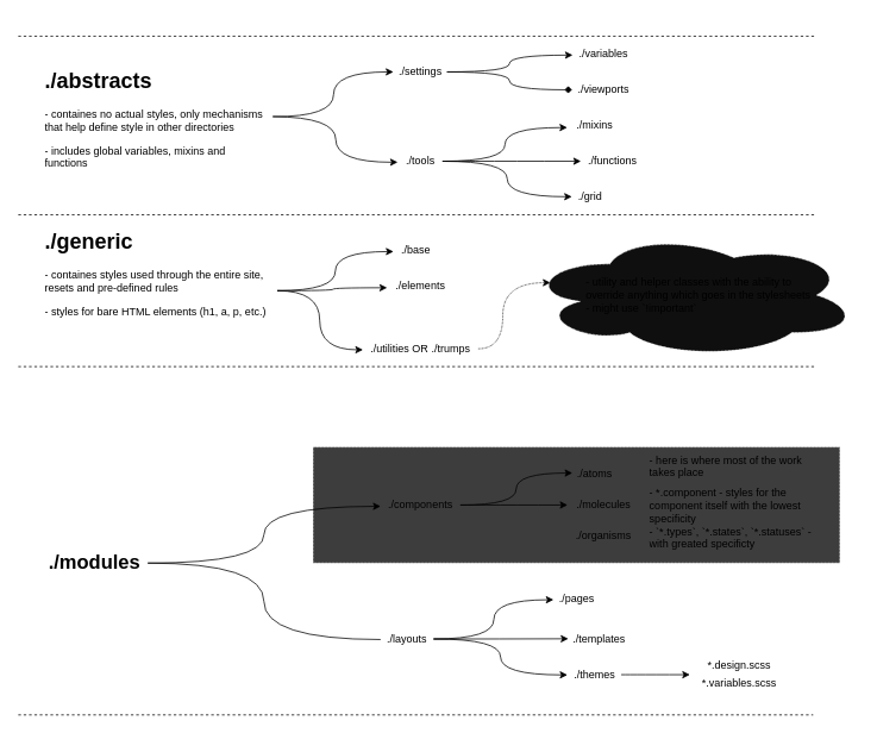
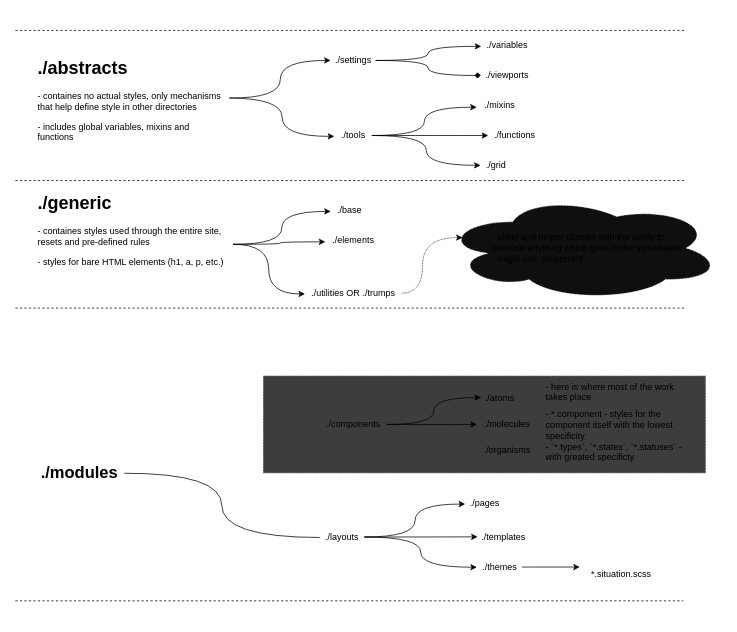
  <mxCell id="0" />
  <mxCell id="1" parent="0" />
  <mxCell id="2" value="" style="rounded=0;whiteSpace=wrap;html=1;dashed=1;labelBackgroundColor=#000000;strokeColor=#FFFFFF;strokeWidth=1;" vertex="1" parent="1"><mxGeometry x="540" y="20" width="200" height="800" as="geometry" /></mxCell>
  <mxCell id="3" value="" style="rounded=0;whiteSpace=wrap;html=1;dashed=1;labelBackgroundColor=#000000;strokeColor=#FFFFFF;strokeWidth=1;" vertex="1" parent="1"><mxGeometry x="340" y="20" width="200" height="800" as="geometry" /></mxCell>
  <mxCell id="4" value="" style="rounded=0;whiteSpace=wrap;html=1;dashed=1;dashPattern=1 1;labelBackgroundColor=none;fontSize=22;strokeColor=#FFFFFF;strokeWidth=1;fillColor=#3D3D3D;gradientColor=none;" vertex="1" parent="1"><mxGeometry x="350" y="500" width="590" height="130" as="geometry" /></mxCell>
  <mxCell id="5" value="" style="rounded=0;whiteSpace=wrap;html=1;labelBackgroundColor=#000000;strokeColor=#FFFFFF;strokeWidth=1;dashed=1;" vertex="1" parent="1"><mxGeometry x="772" y="735" width="115" height="40" as="geometry" /></mxCell>
  <mxCell id="6" value="" style="rounded=0;whiteSpace=wrap;html=1;dashed=1;labelBackgroundColor=#000000;strokeColor=#FFFFFF;strokeWidth=1;" vertex="1" parent="1"><mxGeometry x="30" y="20" width="310" height="800" as="geometry" /></mxCell>
  <mxCell id="7" style="edgeStyle=orthogonalEdgeStyle;curved=1;html=1;entryX=0.003;entryY=0.558;entryDx=0;entryDy=0;entryPerimeter=0;exitX=1;exitY=0.5;exitDx=0;exitDy=0;" edge="1" parent="1" source="52" target="21"><mxGeometry relative="1" as="geometry"><mxPoint x="295" y="320.027" as="sourcePoint" /></mxGeometry></mxCell>
  <mxCell id="8" style="edgeStyle=orthogonalEdgeStyle;curved=1;html=1;entryX=0.007;entryY=0.558;entryDx=0;entryDy=0;entryPerimeter=0;exitX=1;exitY=0.5;exitDx=0;exitDy=0;" edge="1" parent="1" source="52" target="24"><mxGeometry relative="1" as="geometry"><mxPoint x="295" y="320.027" as="sourcePoint" /></mxGeometry></mxCell>
  <mxCell id="9" style="edgeStyle=orthogonalEdgeStyle;curved=1;html=1;entryX=0;entryY=0.5;entryDx=0;entryDy=0;entryPerimeter=0;" edge="1" parent="1" target="16"><mxGeometry relative="1" as="geometry"><mxPoint x="305" y="130.027" as="sourcePoint" /></mxGeometry></mxCell>
  <mxCell id="10" style="edgeStyle=orthogonalEdgeStyle;curved=1;html=1;entryX=-0.003;entryY=0.558;entryDx=0;entryDy=0;entryPerimeter=0;" edge="1" parent="1" target="20"><mxGeometry relative="1" as="geometry"><mxPoint x="305" y="130.027" as="sourcePoint" /></mxGeometry></mxCell>
  <mxCell id="11" style="edgeStyle=orthogonalEdgeStyle;curved=1;html=1;entryX=0.011;entryY=0.53;entryDx=0;entryDy=0;entryPerimeter=0;endArrow=none;" edge="1" parent="1" source="13" target="31"><mxGeometry relative="1" as="geometry" /></mxCell>
- <mxCell id="12" style="edgeStyle=orthogonalEdgeStyle;curved=1;html=1;entryX=0.008;entryY=0.573;entryDx=0;entryDy=0;entryPerimeter=0;" edge="1" parent="1" source="13" target="27"><mxGeometry relative="1" as="geometry" /></mxCell>
  <mxCell id="13" value="&lt;b&gt;&lt;font style=&quot;font-size: 22px&quot;&gt;./modules&lt;/font&gt;&lt;/b&gt;" style="text;html=1;align=center;verticalAlign=middle;resizable=0;points=[];autosize=1;strokeColor=none;fillColor=none;" vertex="1" parent="1"><mxGeometry x="45" y="620" width="120" height="20" as="geometry" /></mxCell>
  <mxCell id="14" style="edgeStyle=orthogonalEdgeStyle;curved=1;html=1;entryX=0.011;entryY=0.56;entryDx=0;entryDy=0;entryPerimeter=0;" edge="1" parent="1" source="16" target="33"><mxGeometry relative="1" as="geometry" /></mxCell>
  <mxCell id="15" style="edgeStyle=orthogonalEdgeStyle;curved=1;html=1;endArrow=diamond;" edge="1" parent="1" source="16" target="34"><mxGeometry relative="1" as="geometry" /></mxCell>
  <mxCell id="16" value="./settings" style="text;html=1;align=center;verticalAlign=middle;resizable=0;points=[];autosize=1;strokeColor=none;fillColor=none;" vertex="1" parent="1"><mxGeometry x="440" y="70" width="60" height="20" as="geometry" /></mxCell>
  <mxCell id="17" style="edgeStyle=orthogonalEdgeStyle;curved=1;html=1;entryX=-0.006;entryY=0.615;entryDx=0;entryDy=0;entryPerimeter=0;" edge="1" parent="1" source="20" target="35"><mxGeometry relative="1" as="geometry" /></mxCell>
  <mxCell id="18" style="edgeStyle=orthogonalEdgeStyle;curved=1;html=1;" edge="1" parent="1" source="20" target="36"><mxGeometry relative="1" as="geometry" /></mxCell>
  <mxCell id="19" style="edgeStyle=orthogonalEdgeStyle;curved=1;html=1;entryX=-0.004;entryY=0.487;entryDx=0;entryDy=0;entryPerimeter=0;" edge="1" parent="1" source="20" target="37"><mxGeometry relative="1" as="geometry" /></mxCell>
  <mxCell id="20" value="./tools" style="text;html=1;align=center;verticalAlign=middle;resizable=0;points=[];autosize=1;strokeColor=none;fillColor=none;" vertex="1" parent="1"><mxGeometry x="445" y="170" width="50" height="20" as="geometry" /></mxCell>
  <mxCell id="21" value="./base" style="text;html=1;align=center;verticalAlign=middle;resizable=0;points=[];autosize=1;strokeColor=none;fillColor=none;" vertex="1" parent="1"><mxGeometry x="440" y="270" width="50" height="20" as="geometry" /></mxCell>
  <mxCell id="22" value="./elements" style="text;html=1;align=center;verticalAlign=middle;resizable=0;points=[];autosize=1;strokeColor=none;fillColor=none;" vertex="1" parent="1"><mxGeometry x="435" y="310" width="70" height="20" as="geometry" /></mxCell>
  <mxCell id="23" style="edgeStyle=orthogonalEdgeStyle;curved=1;html=1;entryX=0.07;entryY=0.4;entryDx=0;entryDy=0;entryPerimeter=0;dashed=1;dashPattern=1 1;" edge="1" parent="1" source="24" target="53"><mxGeometry relative="1" as="geometry" /></mxCell>
  <mxCell id="24" value="./utilities OR ./trumps" style="text;html=1;align=center;verticalAlign=middle;resizable=0;points=[];autosize=1;strokeColor=none;fillColor=none;" vertex="1" parent="1"><mxGeometry x="405" y="380" width="130" height="20" as="geometry" /></mxCell>
  <mxCell id="25" style="edgeStyle=orthogonalEdgeStyle;curved=1;html=1;entryX=0.008;entryY=0.458;entryDx=0;entryDy=0;entryPerimeter=0;" edge="1" parent="1" source="27" target="38"><mxGeometry relative="1" as="geometry" /></mxCell>
  <mxCell id="26" style="edgeStyle=orthogonalEdgeStyle;curved=1;html=1;fontSize=22;" edge="1" parent="1" source="27" target="39"><mxGeometry relative="1" as="geometry" /></mxCell>
  <mxCell id="27" value="./components" style="text;html=1;align=center;verticalAlign=middle;resizable=0;points=[];autosize=1;strokeColor=none;fillColor=none;" vertex="1" parent="1"><mxGeometry x="425" y="555" width="90" height="20" as="geometry" /></mxCell>
  <mxCell id="28" style="edgeStyle=orthogonalEdgeStyle;curved=1;html=1;entryX=0.013;entryY=0.488;entryDx=0;entryDy=0;entryPerimeter=0;" edge="1" parent="1" source="31" target="42"><mxGeometry relative="1" as="geometry" /></mxCell>
  <mxCell id="29" style="edgeStyle=orthogonalEdgeStyle;curved=1;html=1;entryX=-0.002;entryY=0.512;entryDx=0;entryDy=0;entryPerimeter=0;" edge="1" parent="1" source="31" target="44"><mxGeometry relative="1" as="geometry" /></mxCell>
  <mxCell id="30" style="edgeStyle=orthogonalEdgeStyle;curved=1;html=1;entryX=-0.014;entryY=0.555;entryDx=0;entryDy=0;entryPerimeter=0;" edge="1" parent="1" source="31" target="41"><mxGeometry relative="1" as="geometry" /></mxCell>
  <mxCell id="31" value="./layouts" style="text;html=1;align=center;verticalAlign=middle;resizable=0;points=[];autosize=1;strokeColor=none;fillColor=none;" vertex="1" parent="1"><mxGeometry x="425" y="705" width="60" height="20" as="geometry" /></mxCell>
  <mxCell id="32" value="" style="endArrow=none;dashed=1;html=1;" edge="1" parent="1"><mxGeometry width="50" height="50" relative="1" as="geometry"><mxPoint x="20" y="800" as="sourcePoint" /><mxPoint x="910" y="800" as="targetPoint" /></mxGeometry></mxCell>
  <mxCell id="33" value="./variables" style="text;html=1;align=center;verticalAlign=middle;resizable=0;points=[];autosize=1;strokeColor=none;fillColor=none;" vertex="1" parent="1"><mxGeometry x="640" y="50" width="70" height="20" as="geometry" /></mxCell>
  <mxCell id="34" value="./viewports" style="text;html=1;align=center;verticalAlign=middle;resizable=0;points=[];autosize=1;strokeColor=none;fillColor=none;" vertex="1" parent="1"><mxGeometry x="640" y="90" width="70" height="20" as="geometry" /></mxCell>
  <mxCell id="35" value="./mixins" style="text;html=1;align=center;verticalAlign=middle;resizable=0;points=[];autosize=1;strokeColor=none;fillColor=none;" vertex="1" parent="1"><mxGeometry x="635" y="130" width="60" height="20" as="geometry" /></mxCell>
  <mxCell id="36" value="./functions" style="text;html=1;align=center;verticalAlign=middle;resizable=0;points=[];autosize=1;strokeColor=none;fillColor=none;" vertex="1" parent="1"><mxGeometry x="650" y="170" width="70" height="20" as="geometry" /></mxCell>
  <mxCell id="37" value="./grid" style="text;html=1;align=center;verticalAlign=middle;resizable=0;points=[];autosize=1;strokeColor=none;fillColor=none;" vertex="1" parent="1"><mxGeometry x="640" y="210" width="40" height="20" as="geometry" /></mxCell>
  <mxCell id="38" value="./atoms" style="text;html=1;align=center;verticalAlign=middle;resizable=0;points=[];autosize=1;strokeColor=none;fillColor=none;" vertex="1" parent="1"><mxGeometry x="640" y="520" width="50" height="20" as="geometry" /></mxCell>
  <mxCell id="39" value="./molecules" style="text;html=1;align=center;verticalAlign=middle;resizable=0;points=[];autosize=1;strokeColor=none;fillColor=none;" vertex="1" parent="1"><mxGeometry x="635" y="555" width="80" height="20" as="geometry" /></mxCell>
  <mxCell id="40" value="./organisms" style="text;html=1;align=center;verticalAlign=middle;resizable=0;points=[];autosize=1;strokeColor=none;fillColor=none;" vertex="1" parent="1"><mxGeometry x="635" y="590" width="80" height="20" as="geometry" /></mxCell>
  <mxCell id="41" value="./pages" style="text;html=1;align=center;verticalAlign=middle;resizable=0;points=[];autosize=1;strokeColor=none;fillColor=none;" vertex="1" parent="1"><mxGeometry x="620" y="660" width="50" height="20" as="geometry" /></mxCell>
  <mxCell id="42" value="./templates" style="text;html=1;align=center;verticalAlign=middle;resizable=0;points=[];autosize=1;strokeColor=none;fillColor=none;" vertex="1" parent="1"><mxGeometry x="635" y="705" width="70" height="20" as="geometry" /></mxCell>
  <mxCell id="43" style="edgeStyle=orthogonalEdgeStyle;curved=1;html=1;entryX=0;entryY=0.5;entryDx=0;entryDy=0;" edge="1" parent="1" source="44" target="5"><mxGeometry relative="1" as="geometry" /></mxCell>
  <mxCell id="44" value="./themes" style="text;html=1;align=center;verticalAlign=middle;resizable=0;points=[];autosize=1;strokeColor=none;fillColor=none;" vertex="1" parent="1"><mxGeometry x="635" y="745" width="60" height="20" as="geometry" /></mxCell>
- <mxCell id="45" value="*.design.scss" style="text;html=1;align=center;verticalAlign=middle;resizable=0;points=[];autosize=1;strokeColor=none;fillColor=none;" vertex="1" parent="1"><mxGeometry x="782" y="735" width="90" height="20" as="geometry" /></mxCell>
- <mxCell id="46" value="*.variables.scss" style="text;html=1;align=center;verticalAlign=middle;resizable=0;points=[];autosize=1;strokeColor=none;fillColor=none;" vertex="1" parent="1"><mxGeometry x="782" y="755" width="90" height="20" as="geometry" /></mxCell>
+ <mxCell id="46" value="*.situation.scss" style="text;html=1;align=center;verticalAlign=middle;resizable=0;points=[];autosize=1;strokeColor=none;fillColor=none;" vertex="1" parent="1"><mxGeometry x="782" y="755" width="90" height="20" as="geometry" /></mxCell>
  <mxCell id="47" value="" style="endArrow=none;dashed=1;html=1;" edge="1" parent="1"><mxGeometry width="50" height="50" relative="1" as="geometry"><mxPoint x="20" y="410" as="sourcePoint" /><mxPoint x="914" y="410" as="targetPoint" /></mxGeometry></mxCell>
  <mxCell id="48" value="" style="endArrow=none;dashed=1;html=1;" edge="1" parent="1"><mxGeometry width="50" height="50" relative="1" as="geometry"><mxPoint x="20" y="240" as="sourcePoint" /><mxPoint x="914" y="240" as="targetPoint" /></mxGeometry></mxCell>
  <mxCell id="49" value="" style="endArrow=none;dashed=1;html=1;" edge="1" parent="1"><mxGeometry width="50" height="50" relative="1" as="geometry"><mxPoint x="20" y="40" as="sourcePoint" /><mxPoint x="914" y="40" as="targetPoint" /></mxGeometry></mxCell>
  <mxCell id="50" value="&lt;h1&gt;./abstracts&lt;/h1&gt;&lt;p&gt;- containes no actual styles, only mechanisms that help define style in other directories&lt;/p&gt;&lt;p&gt;- includes global variables, mixins and functions&lt;/p&gt;" style="text;html=1;strokeColor=none;fillColor=none;spacing=5;spacingTop=-20;whiteSpace=wrap;overflow=hidden;rounded=0;dashed=1;labelBackgroundColor=none;" vertex="1" parent="1"><mxGeometry x="45" y="70" width="260" height="130" as="geometry" /></mxCell>
  <mxCell id="51" style="edgeStyle=orthogonalEdgeStyle;curved=1;html=1;entryX=-0.029;entryY=0.585;entryDx=0;entryDy=0;entryPerimeter=0;" edge="1" parent="1" source="52" target="22"><mxGeometry relative="1" as="geometry" /></mxCell>
  <mxCell id="52" value="&lt;h1&gt;./generic&lt;/h1&gt;&lt;p&gt;- containes styles used through the entire site, resets and pre-defined rules&lt;/p&gt;&lt;p&gt;- styles for bare HTML elements (h1, a, p, etc.)&lt;/p&gt;" style="text;html=1;strokeColor=none;fillColor=none;spacing=5;spacingTop=-20;whiteSpace=wrap;overflow=hidden;rounded=0;dashed=1;labelBackgroundColor=none;" vertex="1" parent="1"><mxGeometry x="45" y="250" width="265" height="150" as="geometry" /></mxCell>
  <mxCell id="53" value="- utility and helper classes with the ability to override anything which goes in the stylesheets&lt;br&gt;- might use `!important`" style="ellipse;shape=cloud;whiteSpace=wrap;html=1;dashed=1;labelBackgroundColor=none;strokeColor=#FFFFFF;strokeWidth=1;spacingLeft=64;spacingRight=50;align=left;dashPattern=1 1;gradientColor=none;fillColor=#0F0F0F;" vertex="1" parent="1"><mxGeometry x="590" y="260" width="370" height="140" as="geometry" /></mxCell>
  <mxCell id="54" value="&lt;h1 style=&quot;font-size: 12px&quot;&gt;&lt;font style=&quot;font-size: 12px ; font-weight: normal&quot;&gt;- here is where most of the work takes place&lt;/font&gt;&lt;/h1&gt;&lt;div style=&quot;font-size: 12px&quot;&gt;&lt;font style=&quot;font-size: 12px&quot;&gt;- *.component - styles for the component itself with the lowest specificity&lt;/font&gt;&lt;/div&gt;&lt;div style=&quot;font-size: 12px&quot;&gt;&lt;font style=&quot;font-size: 12px&quot;&gt;- `*.types`, `*.states`, `*.statuses` - with greated specificty&lt;/font&gt;&lt;/div&gt;" style="text;html=1;strokeColor=none;fillColor=none;spacing=5;spacingTop=-20;whiteSpace=wrap;overflow=hidden;rounded=0;dashed=1;dashPattern=1 1;labelBackgroundColor=none;fontSize=22;align=left;" vertex="1" parent="1"><mxGeometry x="722" y="510" width="210" height="110" as="geometry" /></mxCell>
